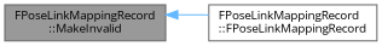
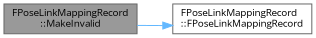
  digraph {
    rankdir=LR
    fontname="Open Sans"
    node [fontname="Open Sans" fontsize=10 shape=box style=filled]
    n1 [color=gray40 fillcolor=grey60 fontcolor=black height=0.2 label="FPoseLinkMappingRecord\l::MakeInvalid" width=0.4]
    n2 [color=grey40 fillcolor=white height=0.2 label="FPoseLinkMappingRecord\l::FPoseLinkMappingRecord" width=0.4]
-   n2 -> n1 [color=steelblue1 fontname="Open Sans" fontsize=10 labelfontname=Helvetica labelfontsize=10 style=solid]
+   n1 -> n2 [color=steelblue1 fontname="Open Sans" fontsize=10 labelfontname=Helvetica labelfontsize=10 style=solid]
  }
